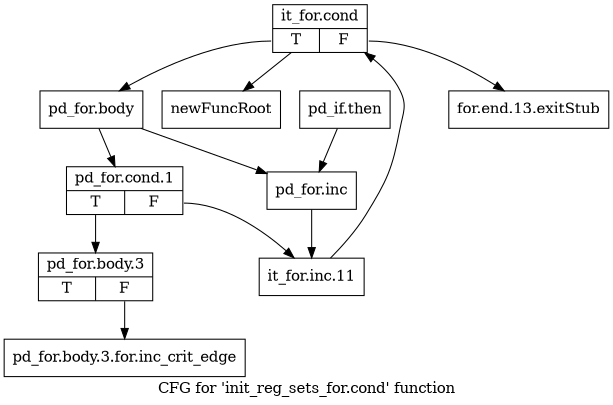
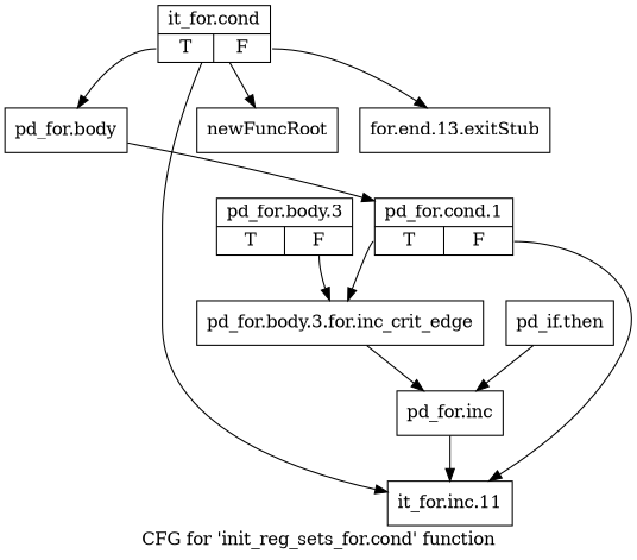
  digraph {
    label="CFG for 'init_reg_sets_for.cond' function"
    node [shape=record]
    n1 [label="{newFuncRoot}"]
    n2 [label="{it_for.cond|{<s0>T|<s1>F}}"]
    n3 [label="{for.end.13.exitStub}"]
    n4 [label="{pd_for.body}"]
    n5 [label="{pd_for.cond.1|{<s0>T|<s1>F}}"]
    n6 [label="{pd_for.body.3|{<s0>T|<s1>F}}"]
    n7 [label="{it_for.inc.11}"]
    n8 [label="{pd_for.body.3.for.inc_crit_edge}"]
    n9 [label="{pd_if.then}"]
    n10 [label="{pd_for.inc}"]
    n2 -> n1
    n2 -> n3 [tailport=s1]
    n2 -> n4 [tailport=s0]
    n4 -> n5
-   n5 -> n6 [tailport=s0]
+   n5 -> n8 [tailport=s0]
    n5 -> n7 [tailport=s1]
    n6 -> n8 [tailport=s1]
-   n7 -> n2
-   n4 -> n10
+   n2 -> n7
+   n8 -> n10
    n9 -> n10
    n10 -> n7
  }
